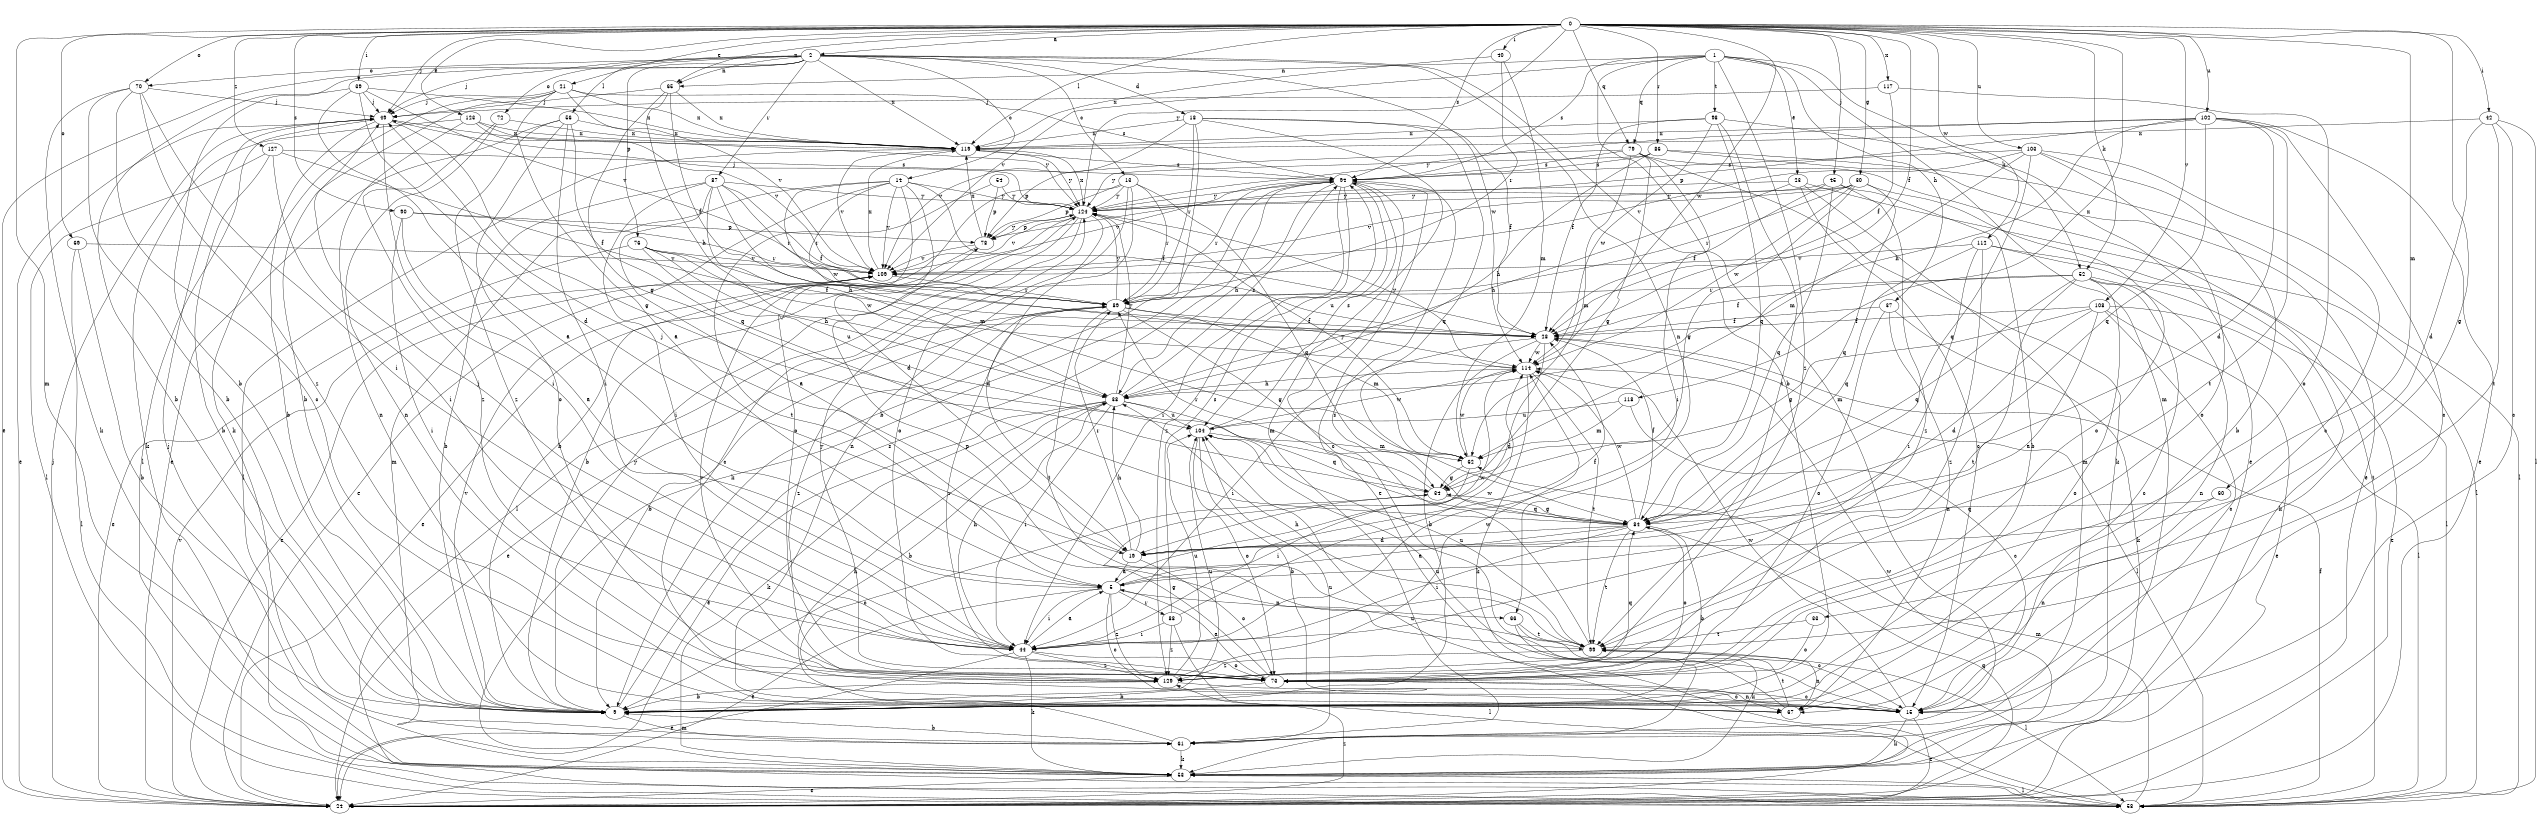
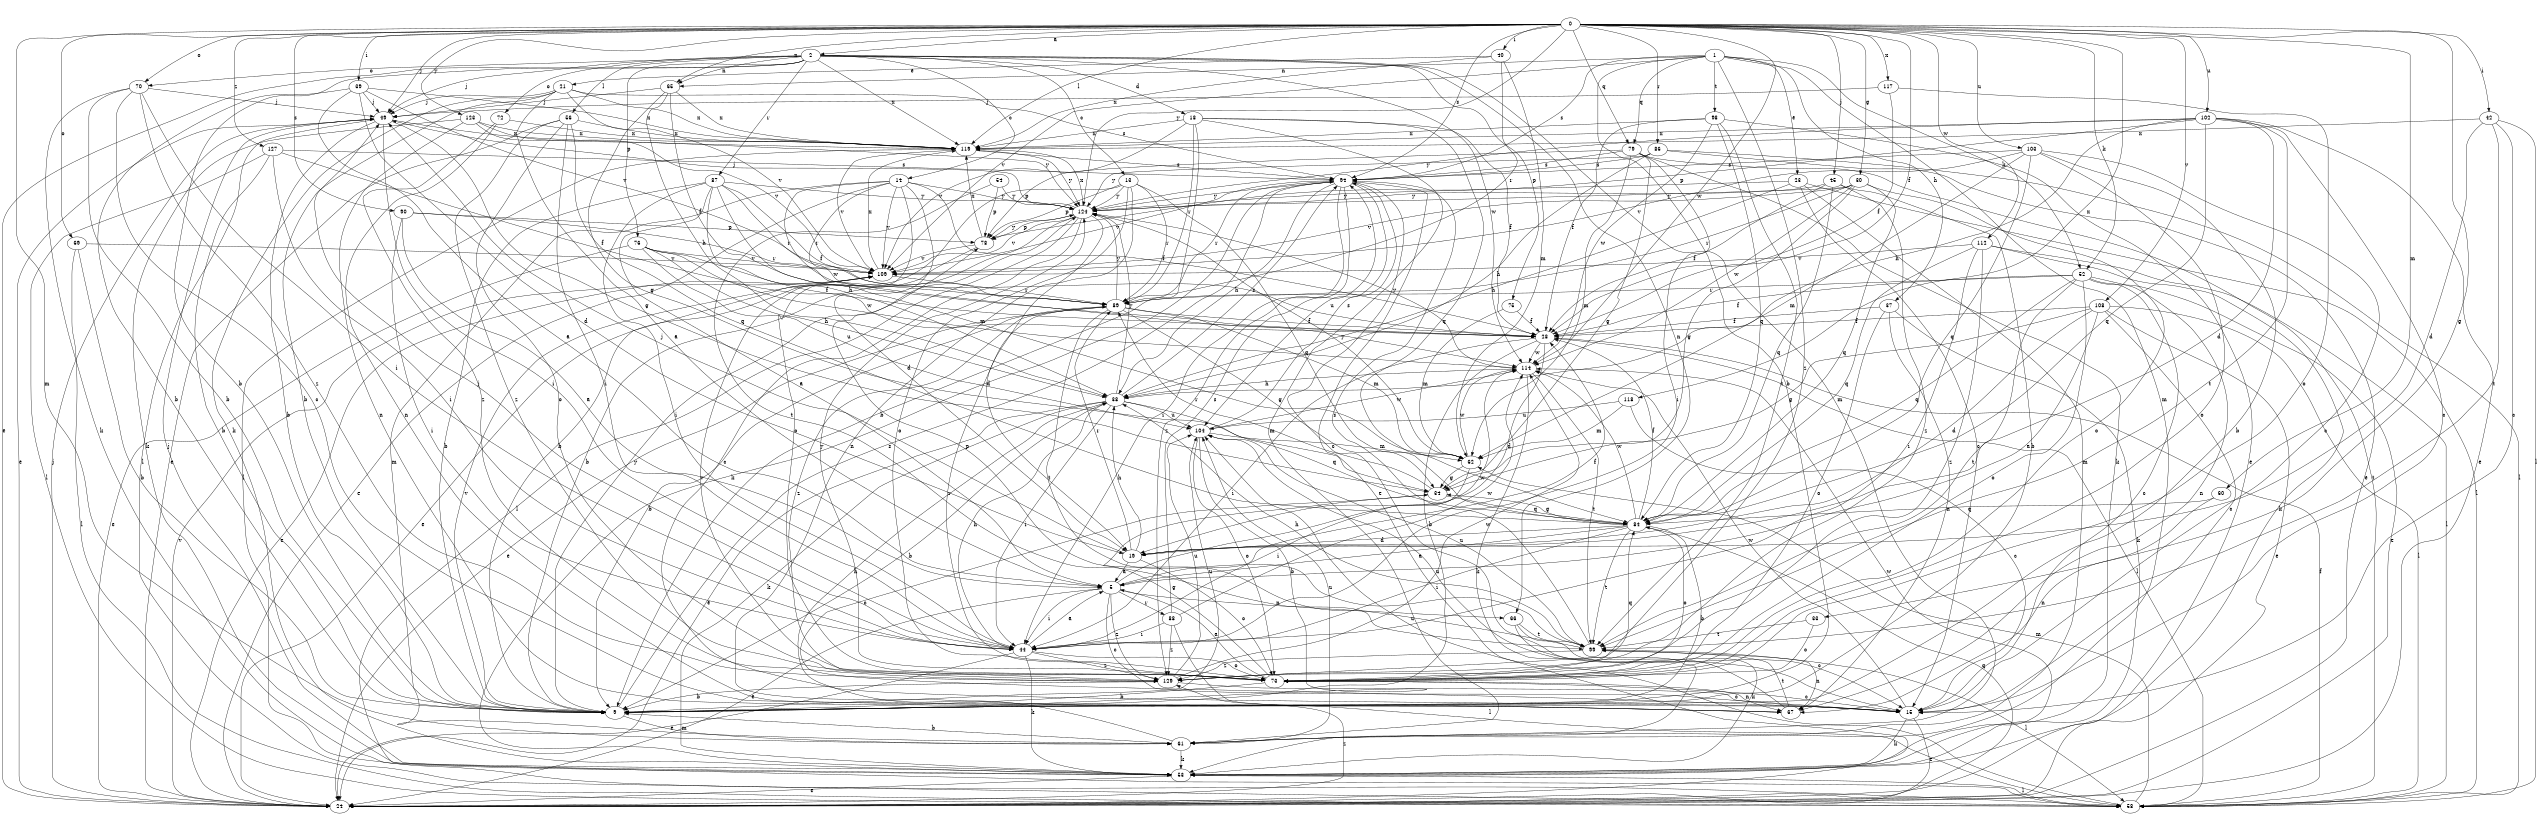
  strict digraph {
    0
    2
    21
    28
    30
    33
    39
    40
    42
    45
    49
    52
    60
    61
    65
    69
    70
    79
    86
    90
    94
    102
    103
    108
    112
    114
    117
    118
    123
    124
    127
    119
    9
    13
    14
    18
    24
    56
    66
    72
+   75
    76
    87
    109
    5
    53
    44
    19
    58
    73
    84
    89
    34
    99
    62
    15
    129
    67
    54
    78
    104
    38
    1
    23
    37
    98
    88
    0 -> 2 [label=a]
-   0 -> 21 [label=e]
+   40 -> 21 [label=e]
    0 -> 28 [label=f]
    0 -> 30 [label=g]
    0 -> 33 [label=g]
    0 -> 39 [label=i]
    0 -> 40 [label=i]
    0 -> 42 [label=i]
    0 -> 45 [label=j]
    0 -> 49 [label=j]
    0 -> 52 [label=k]
    0 -> 60 [label=m]
    0 -> 61 [label=m]
    0 -> 65 [label=n]
    0 -> 69 [label=o]
    0 -> 70 [label=o]
    0 -> 79 [label=q]
    0 -> 86 [label=r]
    0 -> 90 [label=s]
    0 -> 94 [label=s]
    0 -> 102 [label=u]
    0 -> 103 [label=u]
    0 -> 108 [label=v]
    0 -> 112 [label=w]
    0 -> 114 [label=w]
    0 -> 117 [label=x]
    0 -> 118 [label=x]
-   0 -> 123 [label=e]
+   0 -> 123 [label=y]
    0 -> 124 [label=y]
    0 -> 127 [label=z]
    0 -> 119 [label=l]
    2 -> 49 [label=j]
    2 -> 61 [label=m]
    2 -> 65 [label=n]
    2 -> 70 [label=o]
    2 -> 114 [label=w]
    2 -> 119 [label=x]
    2 -> 9 [label=b]
    2 -> 13 [label=c]
    2 -> 14 [label=c]
    2 -> 18 [label=d]
    2 -> 24 [label=e]
    2 -> 56 [label=l]
    2 -> 66 [label=n]
    2 -> 72 [label=o]
+   2 -> 75 [label=p]
    2 -> 76 [label=p]
    2 -> 87 [label=r]
    21 -> 49 [label=j]
    21 -> 94 [label=s]
    21 -> 119 [label=x]
    21 -> 9 [label=b]
    21 -> 109 [label=v]
    21 -> 5 [label=a]
    21 -> 53 [label=k]
    28 -> 114 [label=w]
    28 -> 9 [label=b]
    28 -> 44 [label=i]
    28 -> 19 [label=d]
    28 -> 58 [label=l]
    30 -> 114 [label=w]
    30 -> 124 [label=y]
    30 -> 109 [label=v]
    30 -> 73 [label=o]
    30 -> 84 [label=q]
    30 -> 89 [label=r]
    30 -> 34 [label=g]
    33 -> 73 [label=o]
    33 -> 99 [label=t]
    39 -> 49 [label=j]
    39 -> 119 [label=x]
    39 -> 9 [label=b]
    39 -> 109 [label=v]
    39 -> 5 [label=a]
    39 -> 19 [label=d]
    40 -> 119 [label=x]
    40 -> 89 [label=r]
    40 -> 62 [label=m]
    42 -> 119 [label=x]
    42 -> 19 [label=d]
    42 -> 58 [label=l]
    42 -> 99 [label=t]
    42 -> 15 [label=c]
    45 -> 28 [label=f]
    45 -> 124 [label=y]
    45 -> 9 [label=b]
    45 -> 84 [label=q]
    45 -> 129 [label=z]
    49 -> 119 [label=x]
    49 -> 9 [label=b]
    49 -> 24 [label=e]
    49 -> 44 [label=i]
    49 -> 58 [label=l]
    49 -> 34 [label=g]
    52 -> 28 [label=f]
    52 -> 24 [label=e]
-   52 -> 9 [label=o]
+   52 -> 73 [label=o]
    52 -> 84 [label=q]
    52 -> 89 [label=r]
    52 -> 99 [label=t]
    52 -> 15 [label=c]
    52 -> 67 [label=n]
    60 -> 84 [label=q]
    60 -> 67 [label=n]
    61 -> 9 [label=b]
    61 -> 53 [label=k]
    61 -> 104 [label=u]
    61 -> 38 [label=h]
    65 -> 28 [label=f]
    65 -> 49 [label=j]
    65 -> 119 [label=x]
    65 -> 34 [label=g]
    65 -> 38 [label=h]
    69 -> 9 [label=b]
    69 -> 109 [label=v]
    69 -> 58 [label=l]
    70 -> 49 [label=j]
    70 -> 9 [label=b]
    70 -> 53 [label=k]
    70 -> 44 [label=i]
    70 -> 15 [label=c]
    70 -> 129 [label=z]
    79 -> 94 [label=s]
    79 -> 53 [label=k]
    79 -> 44 [label=i]
    79 -> 58 [label=t]
    79 -> 34 [label=g]
    79 -> 62 [label=m]
    79 -> 78 [label=p]
    86 -> 94 [label=s]
    86 -> 124 [label=y]
    86 -> 24 [label=e]
    86 -> 58 [label=l]
    86 -> 38 [label=h]
    90 -> 5 [label=a]
    90 -> 44 [label=i]
    90 -> 89 [label=r]
    90 -> 78 [label=p]
    94 -> 124 [label=y]
    94 -> 24 [label=e]
    94 -> 109 [label=v]
    94 -> 53 [label=k]
    94 -> 44 [label=i]
    94 -> 89 [label=r]
    94 -> 15 [label=c]
    94 -> 129 [label=z]
    94 -> 104 [label=u]
    94 -> 38 [label=h]
    102 -> 124 [label=y]
    102 -> 119 [label=x]
    102 -> 24 [label=e]
    102 -> 19 [label=d]
    102 -> 84 [label=q]
    102 -> 99 [label=t]
    102 -> 15 [label=c]
    102 -> 78 [label=p]
    102 -> 38 [label=h]
    103 -> 94 [label=s]
    103 -> 9 [label=b]
    103 -> 109 [label=v]
    103 -> 73 [label=o]
    103 -> 84 [label=q]
    103 -> 62 [label=m]
    103 -> 15 [label=c]
    108 -> 28 [label=f]
    108 -> 24 [label=e]
    108 -> 5 [label=a]
    108 -> 19 [label=d]
    108 -> 58 [label=l]
    108 -> 34 [label=g]
    108 -> 15 [label=c]
    112 -> 109 [label=v]
    112 -> 53 [label=k]
    112 -> 44 [label=i]
    112 -> 58 [label=l]
    112 -> 84 [label=q]
    112 -> 129 [label=z]
    114 -> 124 [label=y]
    114 -> 53 [label=k]
    114 -> 99 [label=t]
    114 -> 38 [label=h]
    117 -> 28 [label=f]
    117 -> 49 [label=j]
    117 -> 73 [label=o]
    118 -> 62 [label=m]
    118 -> 15 [label=c]
    118 -> 104 [label=u]
    123 -> 124 [label=y]
    123 -> 119 [label=x]
    123 -> 109 [label=v]
    123 -> 53 [label=k]
    123 -> 67 [label=n]
    124 -> 49 [label=j]
    124 -> 119 [label=x]
    124 -> 9 [label=b]
    124 -> 109 [label=v]
    124 -> 19 [label=d]
    124 -> 58 [label=l]
    124 -> 15 [label=c]
    124 -> 78 [label=p]
    127 -> 28 [label=f]
    127 -> 94 [label=s]
    127 -> 9 [label=b]
    127 -> 44 [label=i]
    127 -> 58 [label=l]
    119 -> 94 [label=s]
    119 -> 124 [label=y]
    119 -> 109 [label=v]
    119 -> 58 [label=l]
    9 -> 61 [label=m]
    9 -> 94 [label=s]
    9 -> 124 [label=y]
    9 -> 109 [label=v]
    9 -> 104 [label=u]
    13 -> 124 [label=y]
    13 -> 9 [label=b]
    13 -> 73 [label=o]
    13 -> 84 [label=q]
    13 -> 89 [label=r]
    13 -> 67 [label=n]
    13 -> 78 [label=p]
    14 -> 28 [label=f]
    14 -> 61 [label=m]
    14 -> 114 [label=w]
    14 -> 124 [label=y]
    14 -> 24 [label=e]
    14 -> 109 [label=v]
    14 -> 19 [label=d]
    14 -> 73 [label=o]
    14 -> 89 [label=r]
    18 -> 28 [label=f]
    18 -> 61 [label=m]
    18 -> 119 [label=x]
    18 -> 9 [label=b]
    18 -> 109 [label=v]
    18 -> 84 [label=q]
    18 -> 89 [label=r]
    24 -> 49 [label=j]
    24 -> 109 [label=v]
    24 -> 84 [label=q]
    24 -> 129 [label=z]
    56 -> 119 [label=x]
    56 -> 24 [label=e]
    56 -> 44 [label=i]
    56 -> 73 [label=o]
    56 -> 84 [label=q]
    56 -> 129 [label=z]
    66 -> 53 [label=k]
    66 -> 99 [label=t]
    66 -> 15 [label=c]
    72 -> 119 [label=x]
    72 -> 129 [label=z]
    72 -> 67 [label=n]
+   75 -> 28 [label=f]
+   75 -> 62 [label=m]
    76 -> 28 [label=f]
    76 -> 114 [label=w]
    76 -> 24 [label=e]
    76 -> 109 [label=v]
    76 -> 104 [label=u]
    76 -> 38 [label=h]
    87 -> 28 [label=f]
    87 -> 124 [label=y]
    87 -> 9 [label=b]
    87 -> 5 [label=a]
    87 -> 44 [label=i]
    87 -> 89 [label=r]
    87 -> 62 [label=m]
    87 -> 38 [label=h]
    109 -> 119 [label=x]
    109 -> 24 [label=e]
    109 -> 89 [label=r]
    5 -> 28 [label=f]
    5 -> 114 [label=w]
    5 -> 24 [label=e]
    5 -> 66 [label=n]
    5 -> 44 [label=i]
    5 -> 15 [label=c]
    5 -> 129 [label=z]
    5 -> 88 [label=r]
    53 -> 49 [label=j]
    53 -> 114 [label=w]
    53 -> 24 [label=e]
    53 -> 58 [label=l]
    44 -> 49 [label=j]
    44 -> 24 [label=e]
    44 -> 5 [label=a]
    44 -> 53 [label=k]
    44 -> 73 [label=o]
    44 -> 129 [label=z]
    44 -> 38 [label=h]
    19 -> 49 [label=j]
    19 -> 5 [label=a]
    19 -> 73 [label=o]
    19 -> 89 [label=r]
    19 -> 38 [label=h]
    58 -> 28 [label=f]
    58 -> 62 [label=m]
    58 -> 104 [label=u]
    73 -> 124 [label=y]
    73 -> 9 [label=b]
    73 -> 109 [label=v]
    73 -> 5 [label=a]
    73 -> 84 [label=q]
    73 -> 89 [label=r]
    73 -> 34 [label=g]
    73 -> 15 [label=c]
    73 -> 67 [label=n]
    84 -> 28 [label=f]
    84 -> 114 [label=w]
    84 -> 9 [label=b]
    84 -> 5 [label=a]
    84 -> 44 [label=i]
    84 -> 19 [label=d]
    84 -> 73 [label=o]
    84 -> 34 [label=g]
    84 -> 99 [label=t]
    89 -> 28 [label=f]
    89 -> 124 [label=y]
    89 -> 9 [label=b]
    89 -> 24 [label=e]
    89 -> 34 [label=g]
    89 -> 99 [label=t]
    89 -> 62 [label=m]
    89 -> 129 [label=z]
    34 -> 84 [label=q]
    34 -> 89 [label=r]
    34 -> 15 [label=c]
    99 -> 94 [label=s]
    99 -> 58 [label=l]
    99 -> 129 [label=z]
    99 -> 67 [label=n]
    99 -> 78 [label=p]
    99 -> 104 [label=u]
    99 -> 38 [label=h]
    62 -> 114 [label=w]
    62 -> 124 [label=y]
    62 -> 44 [label=i]
    62 -> 34 [label=g]
    15 -> 114 [label=w]
    15 -> 24 [label=e]
    15 -> 53 [label=k]
    129 -> 114 [label=w]
    129 -> 9 [label=b]
    129 -> 15 [label=c]
    129 -> 104 [label=u]
    67 -> 99 [label=t]
    67 -> 104 [label=u]
    54 -> 124 [label=y]
    54 -> 99 [label=t]
    54 -> 78 [label=p]
    78 -> 124 [label=y]
    78 -> 119 [label=x]
    78 -> 24 [label=e]
    78 -> 109 [label=v]
    104 -> 94 [label=s]
    104 -> 114 [label=w]
    104 -> 9 [label=b]
    104 -> 73 [label=o]
    104 -> 62 [label=m]
    38 -> 94 [label=s]
    38 -> 124 [label=y]
    38 -> 9 [label=b]
    38 -> 24 [label=e]
    38 -> 53 [label=k]
    38 -> 44 [label=i]
    38 -> 84 [label=q]
    38 -> 104 [label=u]
    1 -> 52 [label=k]
    1 -> 61 [label=m]
    1 -> 65 [label=n]
    1 -> 79 [label=q]
    1 -> 94 [label=s]
    1 -> 9 [label=b]
    1 -> 109 [label=v]
    1 -> 129 [label=z]
    1 -> 23 [label=e]
    1 -> 37 [label=h]
    1 -> 98 [label=t]
    23 -> 61 [label=m]
    23 -> 124 [label=y]
    23 -> 58 [label=l]
    23 -> 15 [label=c]
    23 -> 38 [label=h]
    37 -> 28 [label=f]
    37 -> 53 [label=k]
    37 -> 73 [label=o]
    37 -> 67 [label=n]
    98 -> 28 [label=f]
    98 -> 114 [label=w]
    98 -> 119 [label=x]
    98 -> 24 [label=e]
    98 -> 84 [label=q]
    98 -> 99 [label=t]
    88 -> 94 [label=s]
    88 -> 114 [label=w]
    88 -> 44 [label=i]
    88 -> 58 [label=l]
    88 -> 129 [label=z]
  }
